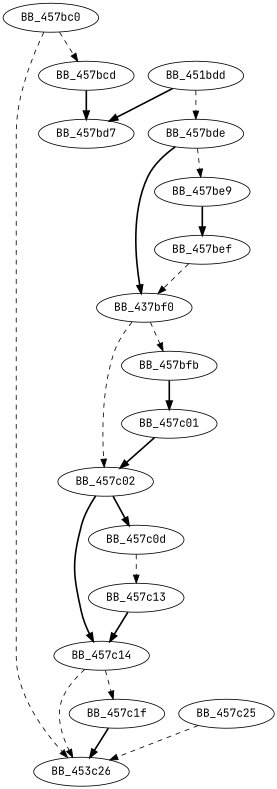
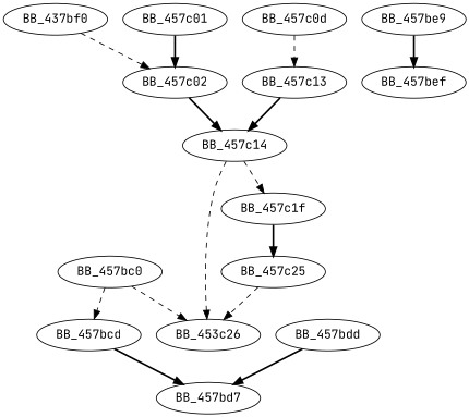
  digraph {
    fontname="JetBrains Mono"
    node [fontname="JetBrains Mono"]
    edge [fontname="JetBrains Mono" style=dashed]
    BB_457bc0
    BB_457bcd
    n3 [label=BB_453c26]
    BB_457bd7
-   BB_457bde
    BB_457be9
    n7 [label=BB_437bf0]
-   BB_457bdd [label=BB_451bdd]
+   BB_457bdd
    BB_457bef
-   BB_457bfb
    BB_457c02
    BB_457c01
    BB_457c0d
    BB_457c14
    BB_457c13
    BB_457c1f
    BB_457c25
    BB_457bc0 -> BB_457bcd
    BB_457bc0 -> n3
    BB_457bcd -> BB_457bd7 [style=bold]
-   BB_457bde -> BB_457be9
-   BB_457bde -> n7 [style=bold]
    BB_457be9 -> BB_457bef [style=bold]
-   n7 -> BB_457bfb
    n7 -> BB_457c02
    BB_457bdd -> BB_457bd7 [style=bold]
-   BB_457bdd -> BB_457bde
-   BB_457bef -> n7
-   BB_457bfb -> BB_457c01 [style=bold]
-   BB_457c02 -> BB_457c0d [style=bold]
    BB_457c02 -> BB_457c14 [style=bold]
    BB_457c01 -> BB_457c02 [style=bold]
    BB_457c0d -> BB_457c13
    BB_457c14 -> n3
    BB_457c14 -> BB_457c1f
    BB_457c13 -> BB_457c14 [style=bold]
-   BB_457c1f -> n3 [style=bold]
+   BB_457c1f -> BB_457c25 [style=bold]
    BB_457c25 -> n3
  }
